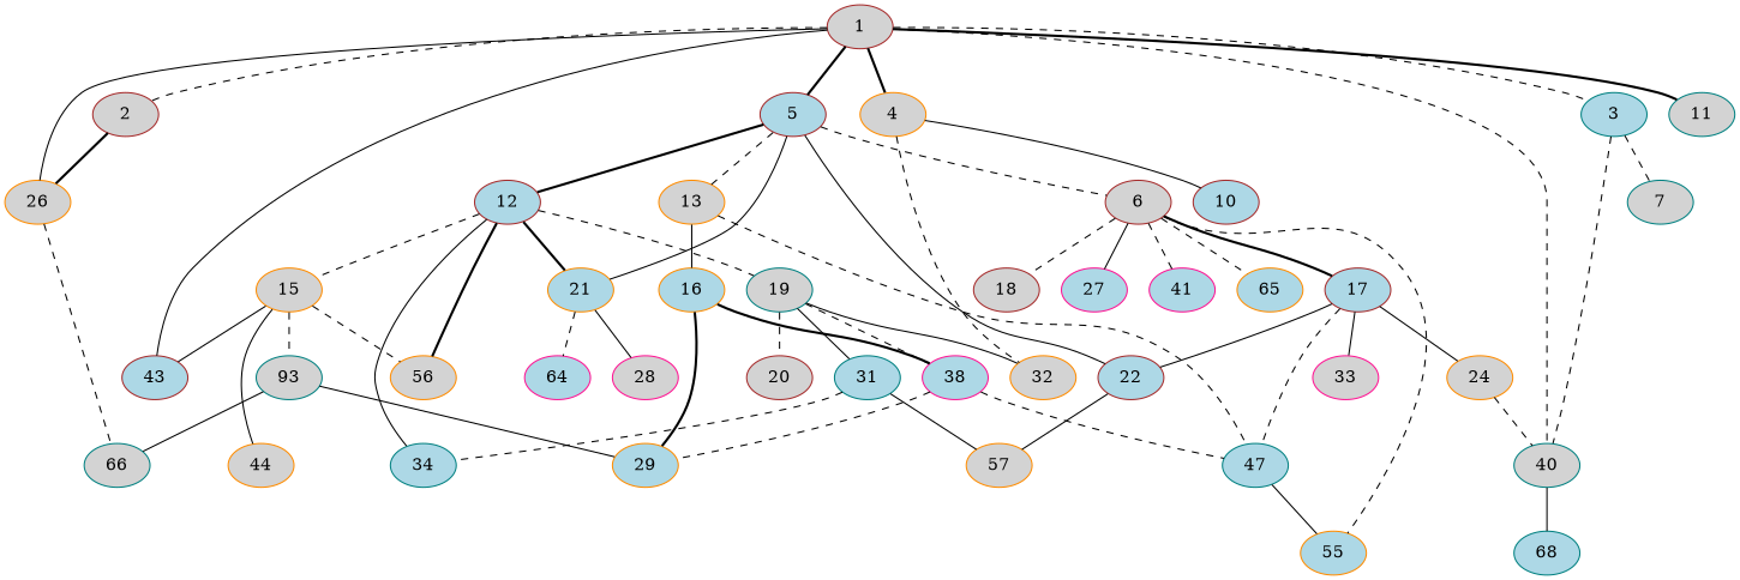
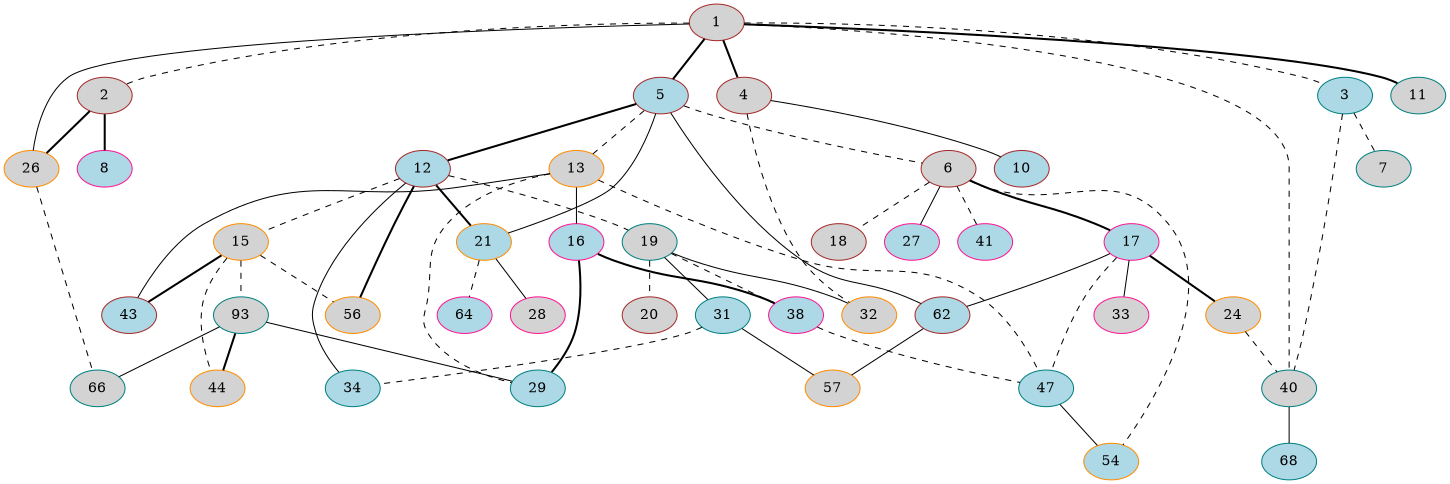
  graph {
    node [color=darkorange fillcolor=lightgrey style=filled]
    edge [style=dashed]
    1 [color=brown super="+67"]
    2 [color=brown super="+59"]
    3 [color=teal fillcolor=lightblue super="+9"]
-   4 [super="+62"]
+   4 [color=brown super="+62"]
    5 [color=brown fillcolor=lightblue]
    11 [color=teal]
    26 [super="+30"]
    40 [color=teal super="+61"]
    43 [color=brown fillcolor=lightblue super="+52"]
+   8 [color=deeppink fillcolor=lightblue]
    7 [color=teal]
    10 [color=brown fillcolor=lightblue super="+50"]
    32
    6 [color=brown super="+25"]
    12 [color=brown fillcolor=lightblue super="+14"]
    13 [super="+49"]
    21 [fillcolor=lightblue super="+46"]
-   22 [color=brown fillcolor=lightblue super="+63"]
+   22 [color=brown fillcolor=lightblue super="+63" label=62]
    66 [color=teal]
    68 [color=teal fillcolor=lightblue]
-   17 [color=brown fillcolor=lightblue super="+42"]
+   17 [color=deeppink fillcolor=lightblue super="+42"]
    18 [color=brown]
    27 [color=deeppink fillcolor=lightblue]
    41 [color=deeppink fillcolor=lightblue]
-   54 [fillcolor=lightblue label=55]
-   65 [fillcolor=lightblue]
+   54 [fillcolor=lightblue]
    15 [super="+36"]
    19 [color=teal super="+48"]
    34 [color=teal fillcolor=lightblue]
    56
-   16 [fillcolor=lightblue]
-   29 [fillcolor=lightblue super="+51"]
+   16 [color=deeppink fillcolor=lightblue]
+   29 [color=teal fillcolor=lightblue super="+51"]
    47 [color=teal fillcolor=lightblue super="+60"]
    28 [color=deeppink]
    64 [color=deeppink fillcolor=lightblue]
    57 [super="+58"]
    24 [super="+45"]
    33 [color=deeppink super="+35"]
    n39 [color=teal label=93 super="+37"]
    44 [super="+53"]
    38 [color=deeppink fillcolor=lightblue super="+39"]
    20 [color=brown]
    31 [color=teal fillcolor=lightblue super="+55"]
    1 -- 2
    1 -- 3
    1 -- 4 [style=bold]
    1 -- 5 [style=bold]
    1 -- 11 [style=bold]
    1 -- 26 [style=solid]
    1 -- 40
-   1 -- 43 [style=solid]
+   13 -- 43 [style=solid]
    2 -- 26 [style=bold]
+   2 -- 8 [style=bold]
    3 -- 40
    3 -- 7
    4 -- 10 [style=solid]
    4 -- 32
    5 -- 6
    5 -- 12 [style=bold]
    5 -- 13
    5 -- 21 [style=solid]
    5 -- 22 [style=solid]
    26 -- 66
    40 -- 68 [style=solid]
    6 -- 17 [style=bold]
    6 -- 18
    6 -- 27 [style=solid]
    6 -- 41
    6 -- 54
-   6 -- 65
    12 -- 21 [style=bold]
    12 -- 15
    12 -- 19
    12 -- 34 [style=solid]
    12 -- 56 [style=bold]
    13 -- 16 [style=solid]
-   38 -- 29
+   13 -- 29
    13 -- 47
    21 -- 28 [style=solid]
    21 -- 64
    22 -- 57 [style=solid]
    17 -- 22 [style=solid]
    17 -- 47
-   17 -- 24 [style=solid]
+   17 -- 24 [style=bold]
    17 -- 33 [style=solid]
-   15 -- 43 [style=solid]
+   15 -- 43 [style=bold]
    15 -- 56
    15 -- n39 [weight=3]
-   15 -- 44 [style=solid]
+   15 -- 44
    19 -- 32 [style=solid]
    19 -- 38
    19 -- 20
    19 -- 31 [style=solid]
    16 -- 29 [style=bold]
    16 -- 38 [style=bold]
    47 -- 54 [style=solid]
    24 -- 40
    n39 -- 66 [style=solid]
    n39 -- 29 [style=solid]
+   n39 -- 44 [style=bold]
    38 -- 47
    31 -- 34
    31 -- 57 [style=solid]
  }
